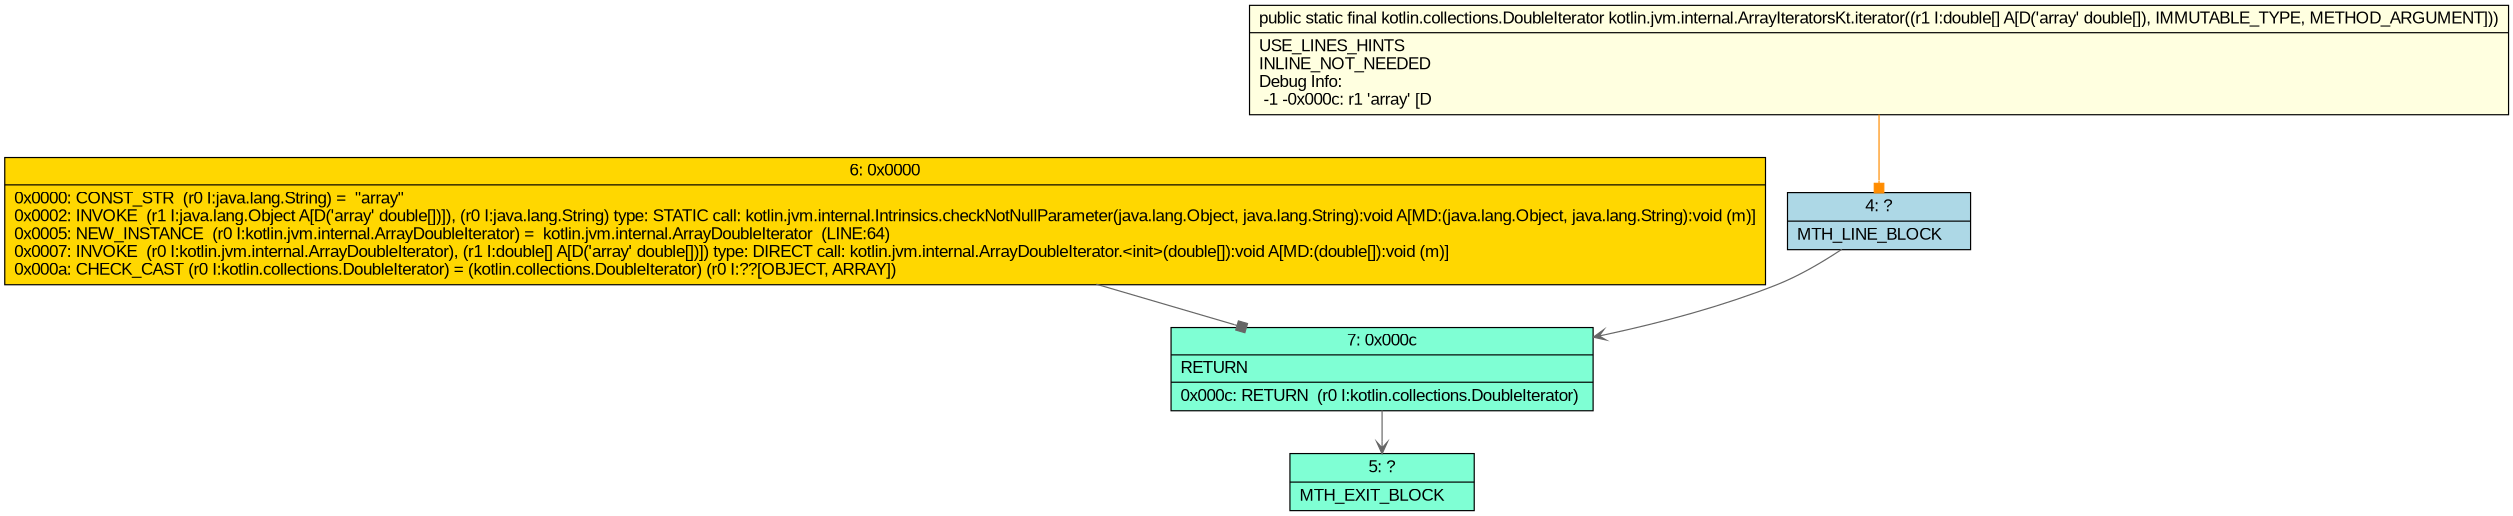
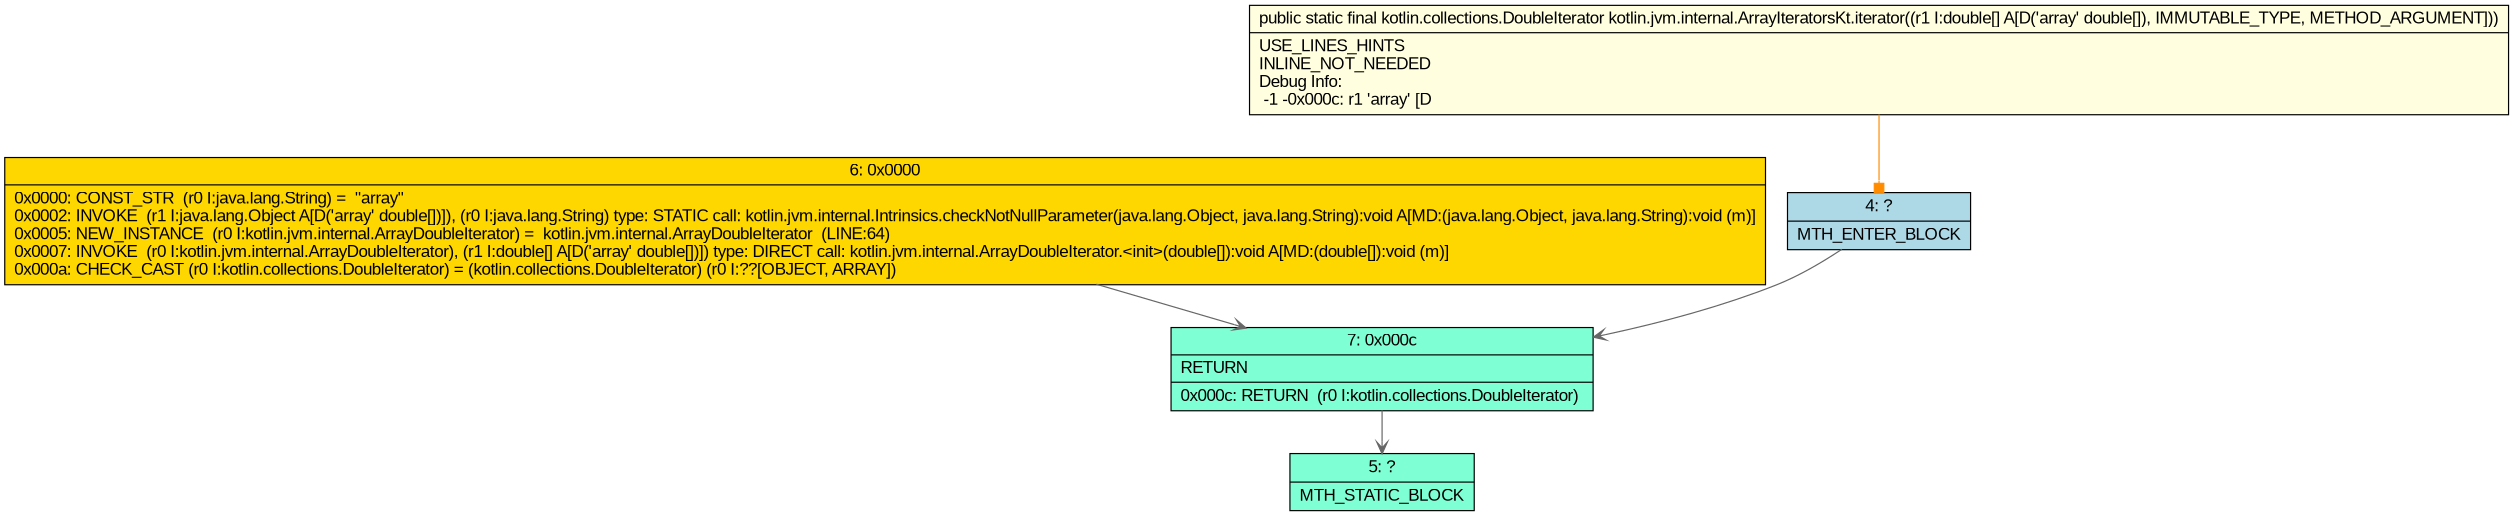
  digraph {
    fontname="Liberation Sans"
    node [fillcolor=aquamarine fontname="Liberation Sans" shape=record style=filled]
    edge [arrowhead=vee color=gray40 fontname="Liberation Sans"]
-   n1 [fillcolor=lightblue label="{4\:\ ?|MTH_LINE_BLOCK\l}"]
+   n1 [fillcolor=lightblue label="{4\:\ ?|MTH_ENTER_BLOCK\l}"]
    n2 [label="{7\:\ 0x000c|RETURN\l|0x000c: RETURN  (r0 I:kotlin.collections.DoubleIterator) \l}"]
    n3 [fillcolor=gold label="{6\:\ 0x0000|0x0000: CONST_STR  (r0 I:java.lang.String) =  \"array\" \l0x0002: INVOKE  (r1 I:java.lang.Object A[D('array' double[])]), (r0 I:java.lang.String) type: STATIC call: kotlin.jvm.internal.Intrinsics.checkNotNullParameter(java.lang.Object, java.lang.String):void A[MD:(java.lang.Object, java.lang.String):void (m)]\l0x0005: NEW_INSTANCE  (r0 I:kotlin.jvm.internal.ArrayDoubleIterator) =  kotlin.jvm.internal.ArrayDoubleIterator  (LINE:64)\l0x0007: INVOKE  (r0 I:kotlin.jvm.internal.ArrayDoubleIterator), (r1 I:double[] A[D('array' double[])]) type: DIRECT call: kotlin.jvm.internal.ArrayDoubleIterator.\<init\>(double[]):void A[MD:(double[]):void (m)]\l0x000a: CHECK_CAST (r0 I:kotlin.collections.DoubleIterator) = (kotlin.collections.DoubleIterator) (r0 I:??[OBJECT, ARRAY]) \l}"]
-   n4 [label="{5\:\ ?|MTH_EXIT_BLOCK\l}"]
+   n4 [label="{5\:\ ?|MTH_STATIC_BLOCK\l}"]
    n5 [fillcolor=lightyellow label="{public static final kotlin.collections.DoubleIterator kotlin.jvm.internal.ArrayIteratorsKt.iterator((r1 I:double[] A[D('array' double[]), IMMUTABLE_TYPE, METHOD_ARGUMENT]))  | USE_LINES_HINTS\lINLINE_NOT_NEEDED\lDebug Info:\l  \-1 \-0x000c: r1 'array' [D\l}"]
    n1 -> n2
    n2 -> n4
-   n3 -> n2 [arrowhead=box]
+   n3 -> n2
    n5 -> n1 [arrowhead=box color=darkorange]
  }
